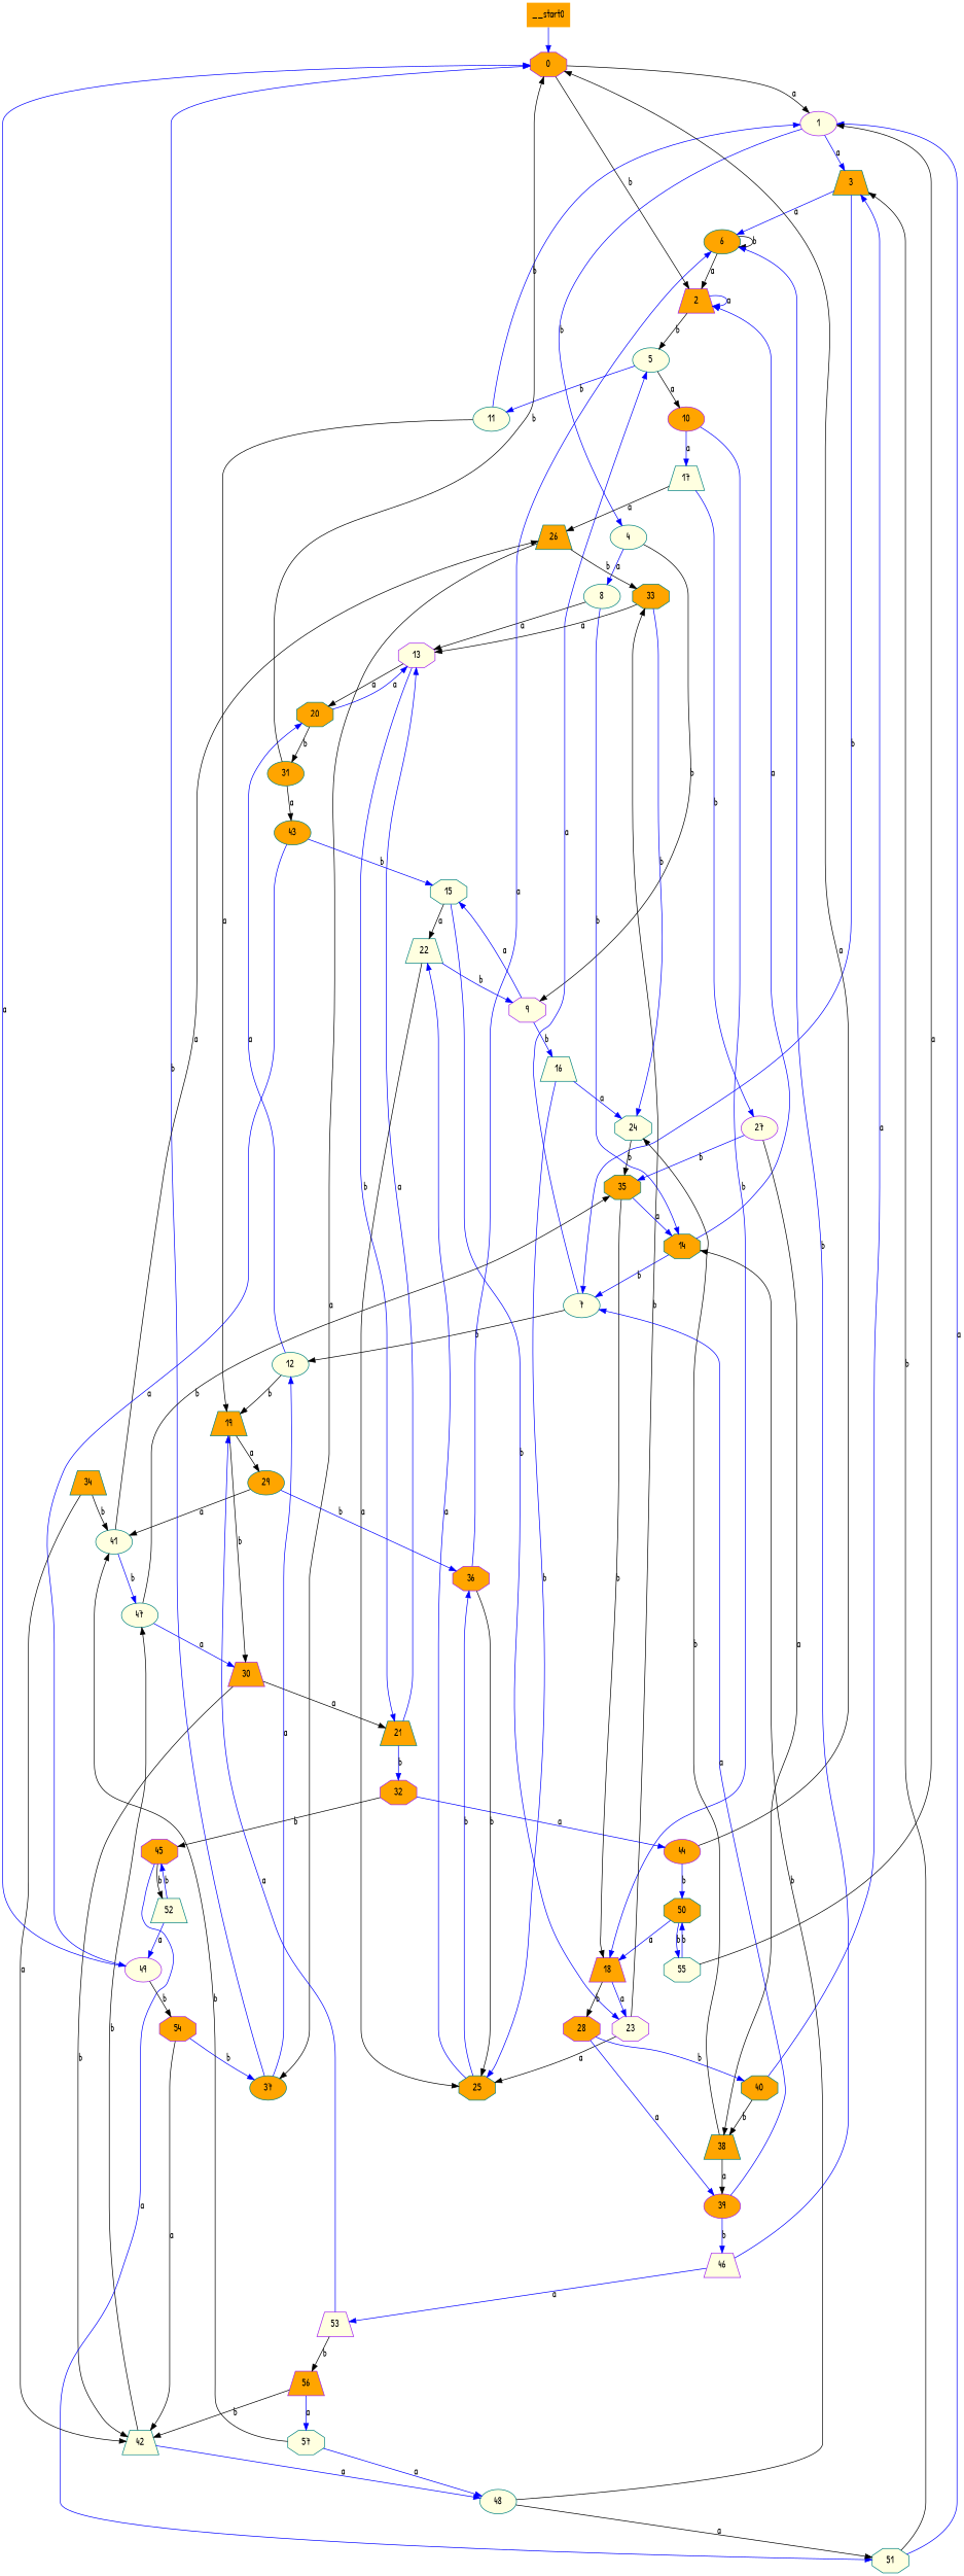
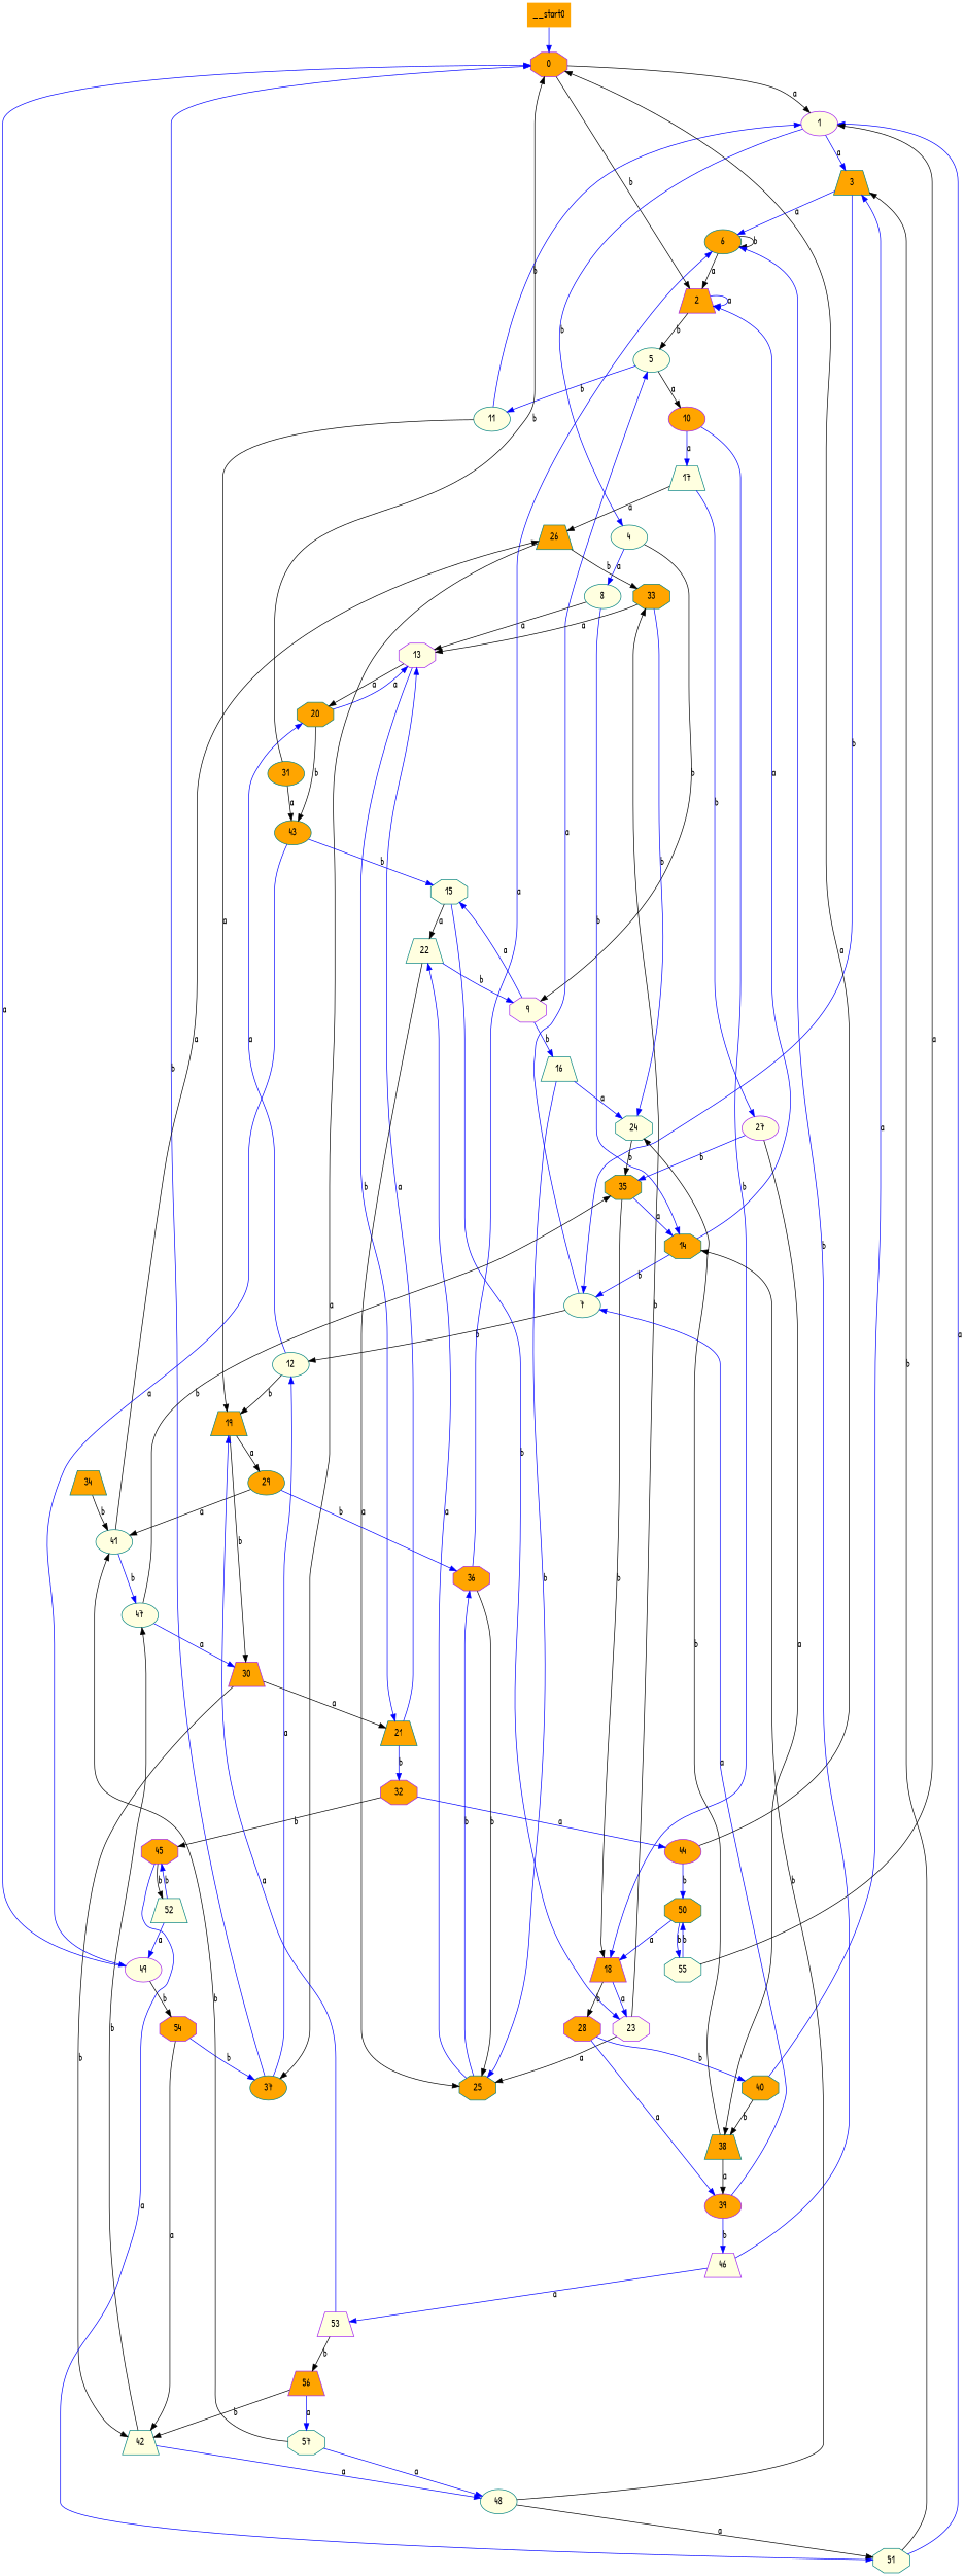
  digraph {
    fontname="Patrick Hand"
    node [color=teal fillcolor=orange fontname="Patrick Hand" shape=octagon style=filled]
    edge [color=blue fontname="Patrick Hand"]
    __start0 [shape=none]
    0 [color=purple]
    1 [color=purple fillcolor=lightyellow shape=ellipse]
    2 [color=purple shape=trapezium]
    3 [shape=trapezium]
    4 [fillcolor=lightyellow shape=ellipse]
    5 [fillcolor=lightyellow shape=ellipse]
    6 [shape=ellipse]
    7 [fillcolor=lightyellow shape=ellipse]
    8 [fillcolor=lightyellow shape=ellipse]
    9 [color=purple fillcolor=lightyellow]
    10 [color=purple shape=ellipse]
    11 [fillcolor=lightyellow shape=ellipse]
    12 [fillcolor=lightyellow shape=ellipse]
    13 [color=purple fillcolor=lightyellow]
    14
    15 [fillcolor=lightyellow]
    16 [fillcolor=lightyellow shape=trapezium]
    17 [fillcolor=lightyellow shape=trapezium]
    18 [color=purple shape=trapezium]
    19 [shape=trapezium]
    20
    21 [shape=trapezium]
    22 [fillcolor=lightyellow shape=trapezium]
    23 [color=purple fillcolor=lightyellow]
    24 [fillcolor=lightyellow]
    25
    26 [shape=trapezium]
    27 [color=purple fillcolor=lightyellow shape=ellipse]
    28 [color=purple]
    29 [shape=ellipse]
    30 [color=purple shape=trapezium]
    31 [shape=ellipse]
    32 [color=purple]
    33
    35
    36 [color=purple]
    37 [shape=ellipse]
    38 [shape=trapezium]
    39 [color=purple shape=ellipse]
    40
    41 [fillcolor=lightyellow shape=ellipse]
    42 [fillcolor=lightyellow shape=trapezium]
    43 [shape=ellipse]
    44 [color=purple shape=ellipse]
    45 [color=purple]
    34 [shape=trapezium]
    46 [color=purple fillcolor=lightyellow shape=trapezium]
    47 [fillcolor=lightyellow shape=ellipse]
    48 [fillcolor=lightyellow shape=ellipse]
    49 [color=purple fillcolor=lightyellow shape=ellipse]
    50
    51 [fillcolor=lightyellow]
    52 [fillcolor=lightyellow shape=trapezium]
    53 [color=purple fillcolor=lightyellow shape=trapezium]
    54 [color=purple]
    55 [fillcolor=lightyellow]
    56 [color=purple shape=trapezium]
    57 [fillcolor=lightyellow]
    __start0 -> 0
    0 -> 1 [color=black label=a]
    0 -> 2 [color=black label=b]
    1 -> 3 [label=a]
    1 -> 4 [label=b]
    2 -> 2 [label=a]
    2 -> 5 [color=black label=b]
    3 -> 6 [label=a]
    3 -> 7 [label=b]
    4 -> 8 [label=a]
    4 -> 9 [color=black label=b]
    5 -> 10 [color=black label=a]
    5 -> 11 [label=b]
    6 -> 2 [color=black label=a]
    6 -> 6 [color=black label=b]
    7 -> 5 [label=a]
    7 -> 12 [color=black label=b]
    8 -> 13 [color=black label=a]
    8 -> 14 [label=b]
    9 -> 15 [label=a]
    9 -> 16 [label=b]
    10 -> 17 [label=a]
    10 -> 18 [label=b]
    11 -> 1 [label=b]
    11 -> 19 [color=black label=a]
    12 -> 19 [color=black label=b]
    12 -> 20 [label=a]
    13 -> 20 [color=black label=a]
    13 -> 21 [label=b]
    14 -> 2 [label=a]
    14 -> 7 [label=b]
    15 -> 22 [color=black label=a]
    15 -> 23 [label=b]
    16 -> 24 [label=a]
    16 -> 25 [label=b]
    17 -> 26 [color=black label=a]
    17 -> 27 [label=b]
    18 -> 23 [label=a]
    18 -> 28 [color=black label=b]
    19 -> 29 [color=black label=a]
    19 -> 30 [color=black label=b]
    20 -> 13 [label=a]
-   20 -> 31 [color=black label=b]
+   20 -> 43 [color=black label=b]
    21 -> 13 [label=a]
    21 -> 32 [label=b]
    22 -> 9 [label=b]
    22 -> 25 [color=black label=a]
    23 -> 25 [color=black label=a]
    23 -> 33 [color=black label=b]
    24 -> 35 [color=black label=b]
    25 -> 22 [label=a]
    25 -> 36 [label=b]
    26 -> 33 [color=black label=b]
    26 -> 37 [color=black label=a]
    27 -> 35 [label=b]
    27 -> 38 [color=black label=a]
    28 -> 39 [label=a]
    28 -> 40 [label=b]
    29 -> 36 [label=b]
    29 -> 41 [color=black label=a]
    30 -> 21 [color=black label=a]
    30 -> 42 [color=black label=b]
    31 -> 0 [color=black label=b]
    31 -> 43 [color=black label=a]
    32 -> 44 [label=a]
    32 -> 45 [color=black label=b]
    33 -> 13 [color=black label=a]
    33 -> 24 [label=b]
    35 -> 14 [label=a]
    35 -> 18 [color=black label=b]
    36 -> 6 [label=a]
    36 -> 25 [color=black label=b]
    37 -> 0 [label=b]
    37 -> 12 [label=a]
    38 -> 24 [color=black label=b]
    38 -> 39 [color=black label=a]
    39 -> 7 [label=a]
    39 -> 46 [label=b]
    40 -> 3 [label=a]
    40 -> 38 [color=black label=b]
    41 -> 26 [color=black label=a]
    41 -> 47 [label=b]
    42 -> 47 [color=black label=b]
    42 -> 48 [label=a]
    43 -> 15 [label=b]
    43 -> 49 [label=a]
    44 -> 0 [color=black label=a]
    44 -> 50 [label=b]
    45 -> 51 [label=a]
    45 -> 52 [color=black label=b]
    34 -> 41 [color=black label=b]
-   34 -> 42 [color=black label=a]
    46 -> 6 [label=b]
    46 -> 53 [label=a]
    47 -> 30 [label=a]
    47 -> 35 [color=black label=b]
    48 -> 14 [color=black label=b]
    48 -> 51 [color=black label=a]
    49 -> 0 [label=a]
    49 -> 54 [color=black label=b]
    50 -> 18 [label=a]
    50 -> 55 [label=b]
    51 -> 1 [label=a]
    51 -> 3 [color=black label=b]
    52 -> 45 [label=b]
    52 -> 49 [label=a]
    53 -> 19 [label=a]
    53 -> 56 [color=black label=b]
    54 -> 37 [label=b]
    54 -> 42 [color=black label=a]
    55 -> 1 [color=black label=a]
    55 -> 50 [label=b]
    56 -> 42 [color=black label=b]
    56 -> 57 [label=a]
    57 -> 41 [color=black label=b]
    57 -> 48 [label=a]
  }
